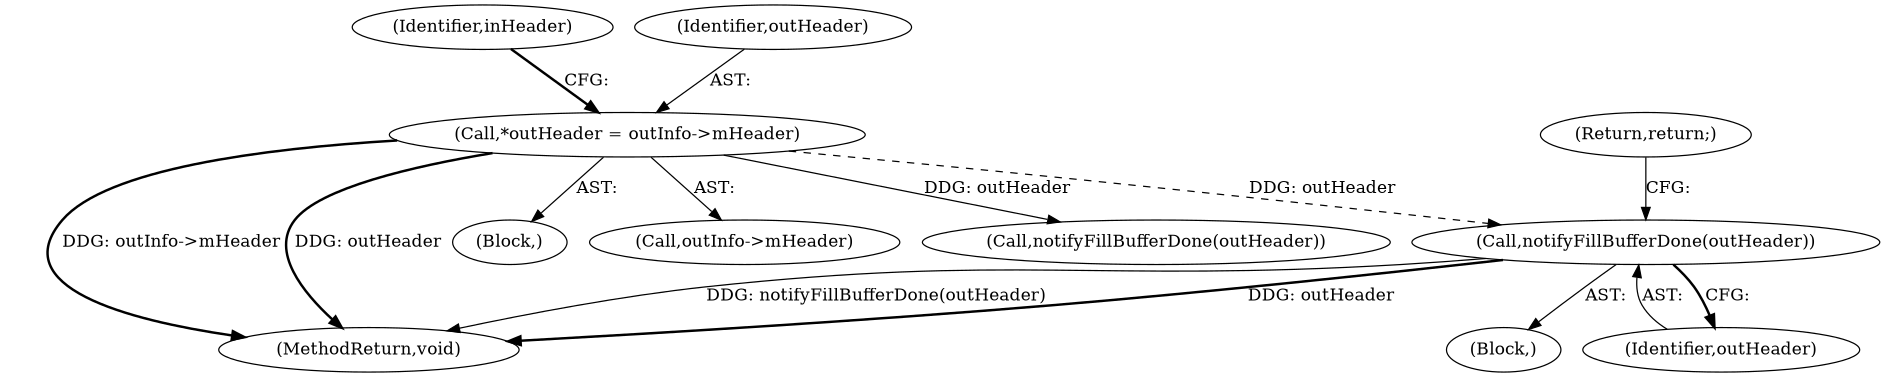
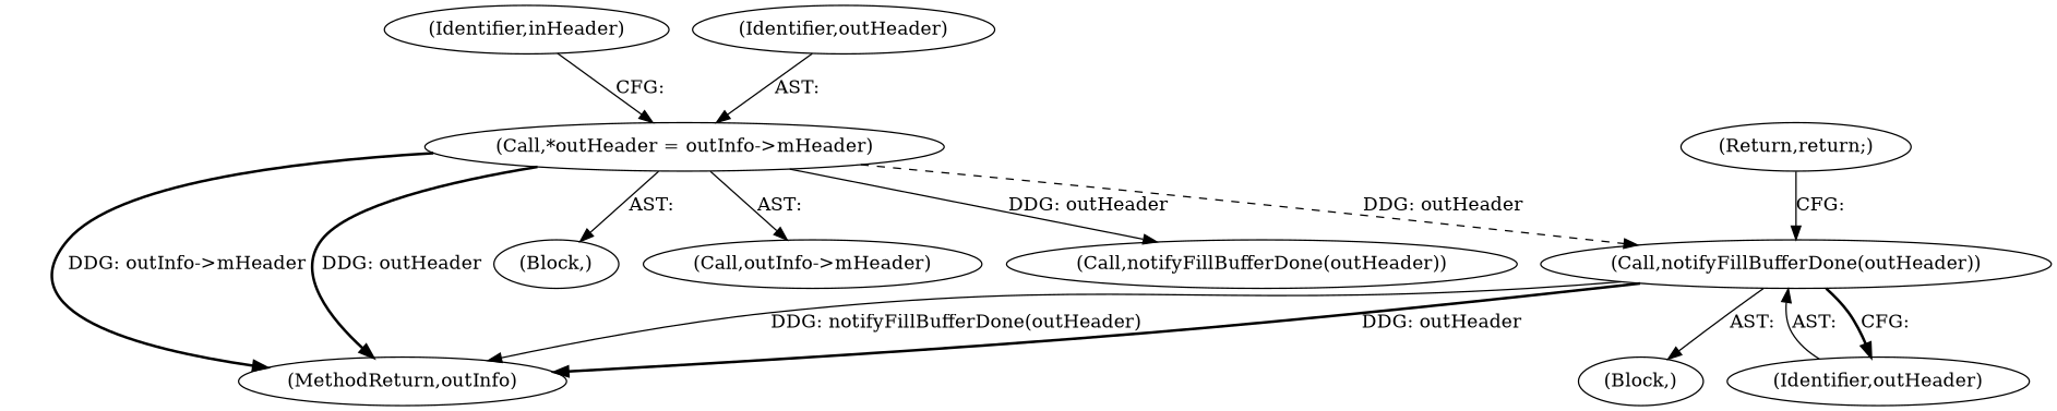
  digraph {
    edge [style=solid]
    n1 [label="(Call,notifyFillBufferDone(outHeader))"]
-   n2 [label="(MethodReturn,void)"]
+   n2 [label="(MethodReturn,outInfo)"]
    n3 [label="(Identifier,outHeader)"]
    n4 [label="(Block,)"]
    n5 [label="(Call,*outHeader = outInfo->mHeader)"]
    n6 [label="(Block,)"]
    n7 [label="(Call,outInfo->mHeader)"]
    n8 [label="(Call,notifyFillBufferDone(outHeader))"]
    n9 [label="(Identifier,inHeader)"]
    n10 [label="(Identifier,outHeader)"]
    n11 [label="(Return,return;)"]
    n1 -> n2 [label="DDG: outHeader" style=bold]
    n1 -> n2 [label="DDG: notifyFillBufferDone(outHeader)"]
    n1 -> n3 [label="CFG: " style=bold]
    n1 -> n4 [label="AST: "]
    n3 -> n1 [label="AST: "]
    n5 -> n1 [label="DDG: outHeader" style=dashed]
    n5 -> n2 [label="DDG: outHeader" style=bold]
    n5 -> n2 [label="DDG: outInfo->mHeader" style=bold]
    n5 -> n6 [label="AST: "]
    n5 -> n7 [label="AST: "]
    n5 -> n8 [label="DDG: outHeader"]
-   n9 -> n5 [label="CFG: " style=bold]
+   n9 -> n5 [label="CFG: "]
    n10 -> n5 [label="AST: "]
    n11 -> n1 [label="CFG: "]
  }
